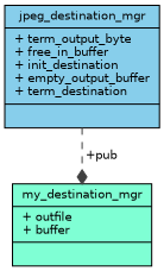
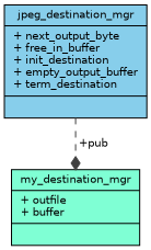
  digraph {
    node [color=black fontname=Helvetica fontsize=10 shape=record style=filled]
    n1 [fillcolor=aquamarine fontcolor=black height=0.2 label="{my_destination_mgr\n|+ outfile\l+ buffer\l|}" width=0.4]
-   n2 [fillcolor=skyblue height=0.2 label="{jpeg_destination_mgr\n|+ term_output_byte\l+ free_in_buffer\l+ init_destination\l+ empty_output_buffer\l+ term_destination\l|}" width=0.4]
+   n2 [fillcolor=skyblue height=0.2 label="{jpeg_destination_mgr\n|+ next_output_byte\l+ free_in_buffer\l+ init_destination\l+ empty_output_buffer\l+ term_destination\l|}" width=0.4]
    n2 -> n1 [arrowhead=diamond color=grey25 fontname=Helvetica fontsize=10 label=" +pub" labelfontname=Helvetica labelfontsize=10 style=dashed]
  }
